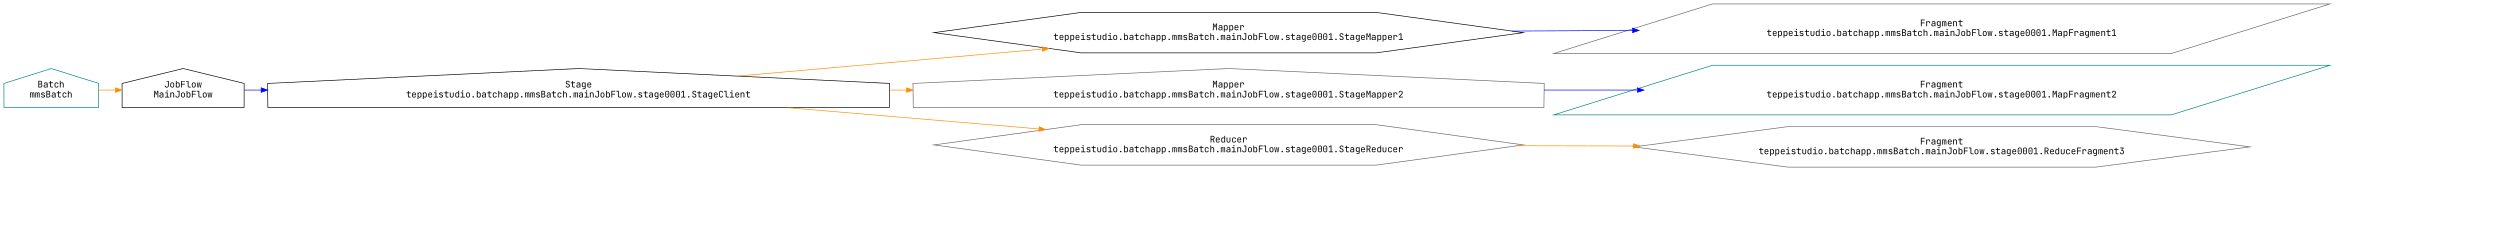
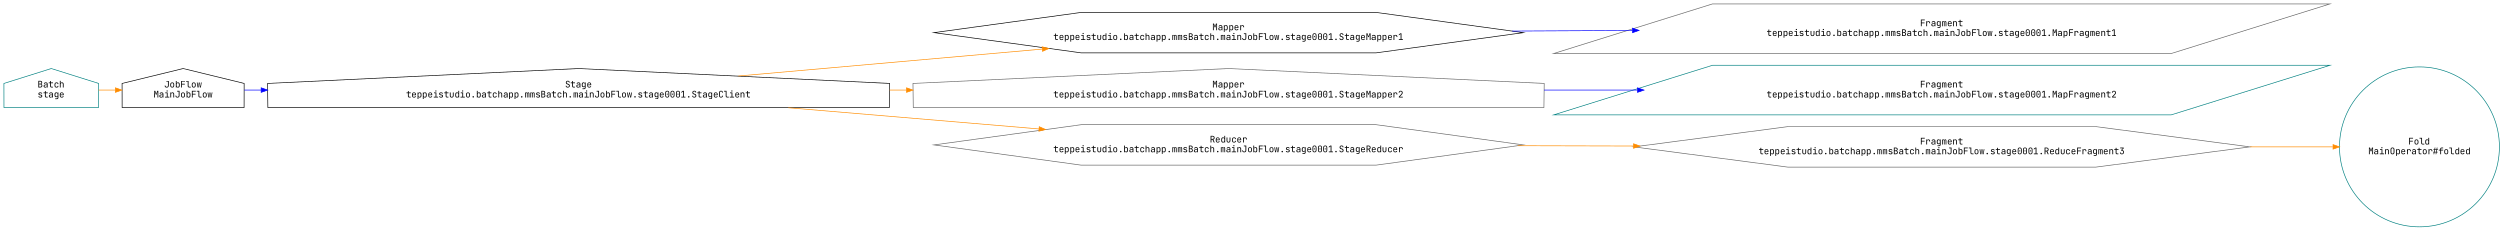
  digraph {
    fontname="JetBrains Mono"
    rankdir=LR
    node [color=gray40 fontname="JetBrains Mono" shape=house]
    edge [color=darkorange fontname="JetBrains Mono"]
-   n1 [color=teal label="Batch\nmmsBatch"]
+   n1 [color=teal label="Batch\nstage"]
    n2 [color=black label="JobFlow\nMainJobFlow"]
    n3 [color=black label="Stage\nteppeistudio.batchapp.mmsBatch.mainJobFlow.stage0001.StageClient"]
    n4 [color=black label="Mapper\nteppeistudio.batchapp.mmsBatch.mainJobFlow.stage0001.StageMapper1" shape=hexagon]
    n5 [label="Mapper\nteppeistudio.batchapp.mmsBatch.mainJobFlow.stage0001.StageMapper2"]
    n6 [label="Reducer\nteppeistudio.batchapp.mmsBatch.mainJobFlow.stage0001.StageReducer" shape=hexagon]
    n7 [label="Fragment\nteppeistudio.batchapp.mmsBatch.mainJobFlow.stage0001.MapFragment1" shape=parallelogram]
    n8 [color=teal label="Fragment\nteppeistudio.batchapp.mmsBatch.mainJobFlow.stage0001.MapFragment2" shape=parallelogram]
    n9 [label="Fragment\nteppeistudio.batchapp.mmsBatch.mainJobFlow.stage0001.ReduceFragment3" shape=hexagon]
+   n10 [color=teal label="Fold\nMainOperator#folded" shape=circle]
    n1 -> n2
    n2 -> n3 [color=blue]
    n3 -> n4
    n3 -> n5
    n3 -> n6
    n4 -> n7 [color=blue]
    n5 -> n8 [color=blue]
    n6 -> n9
+   n9 -> n10
  }
